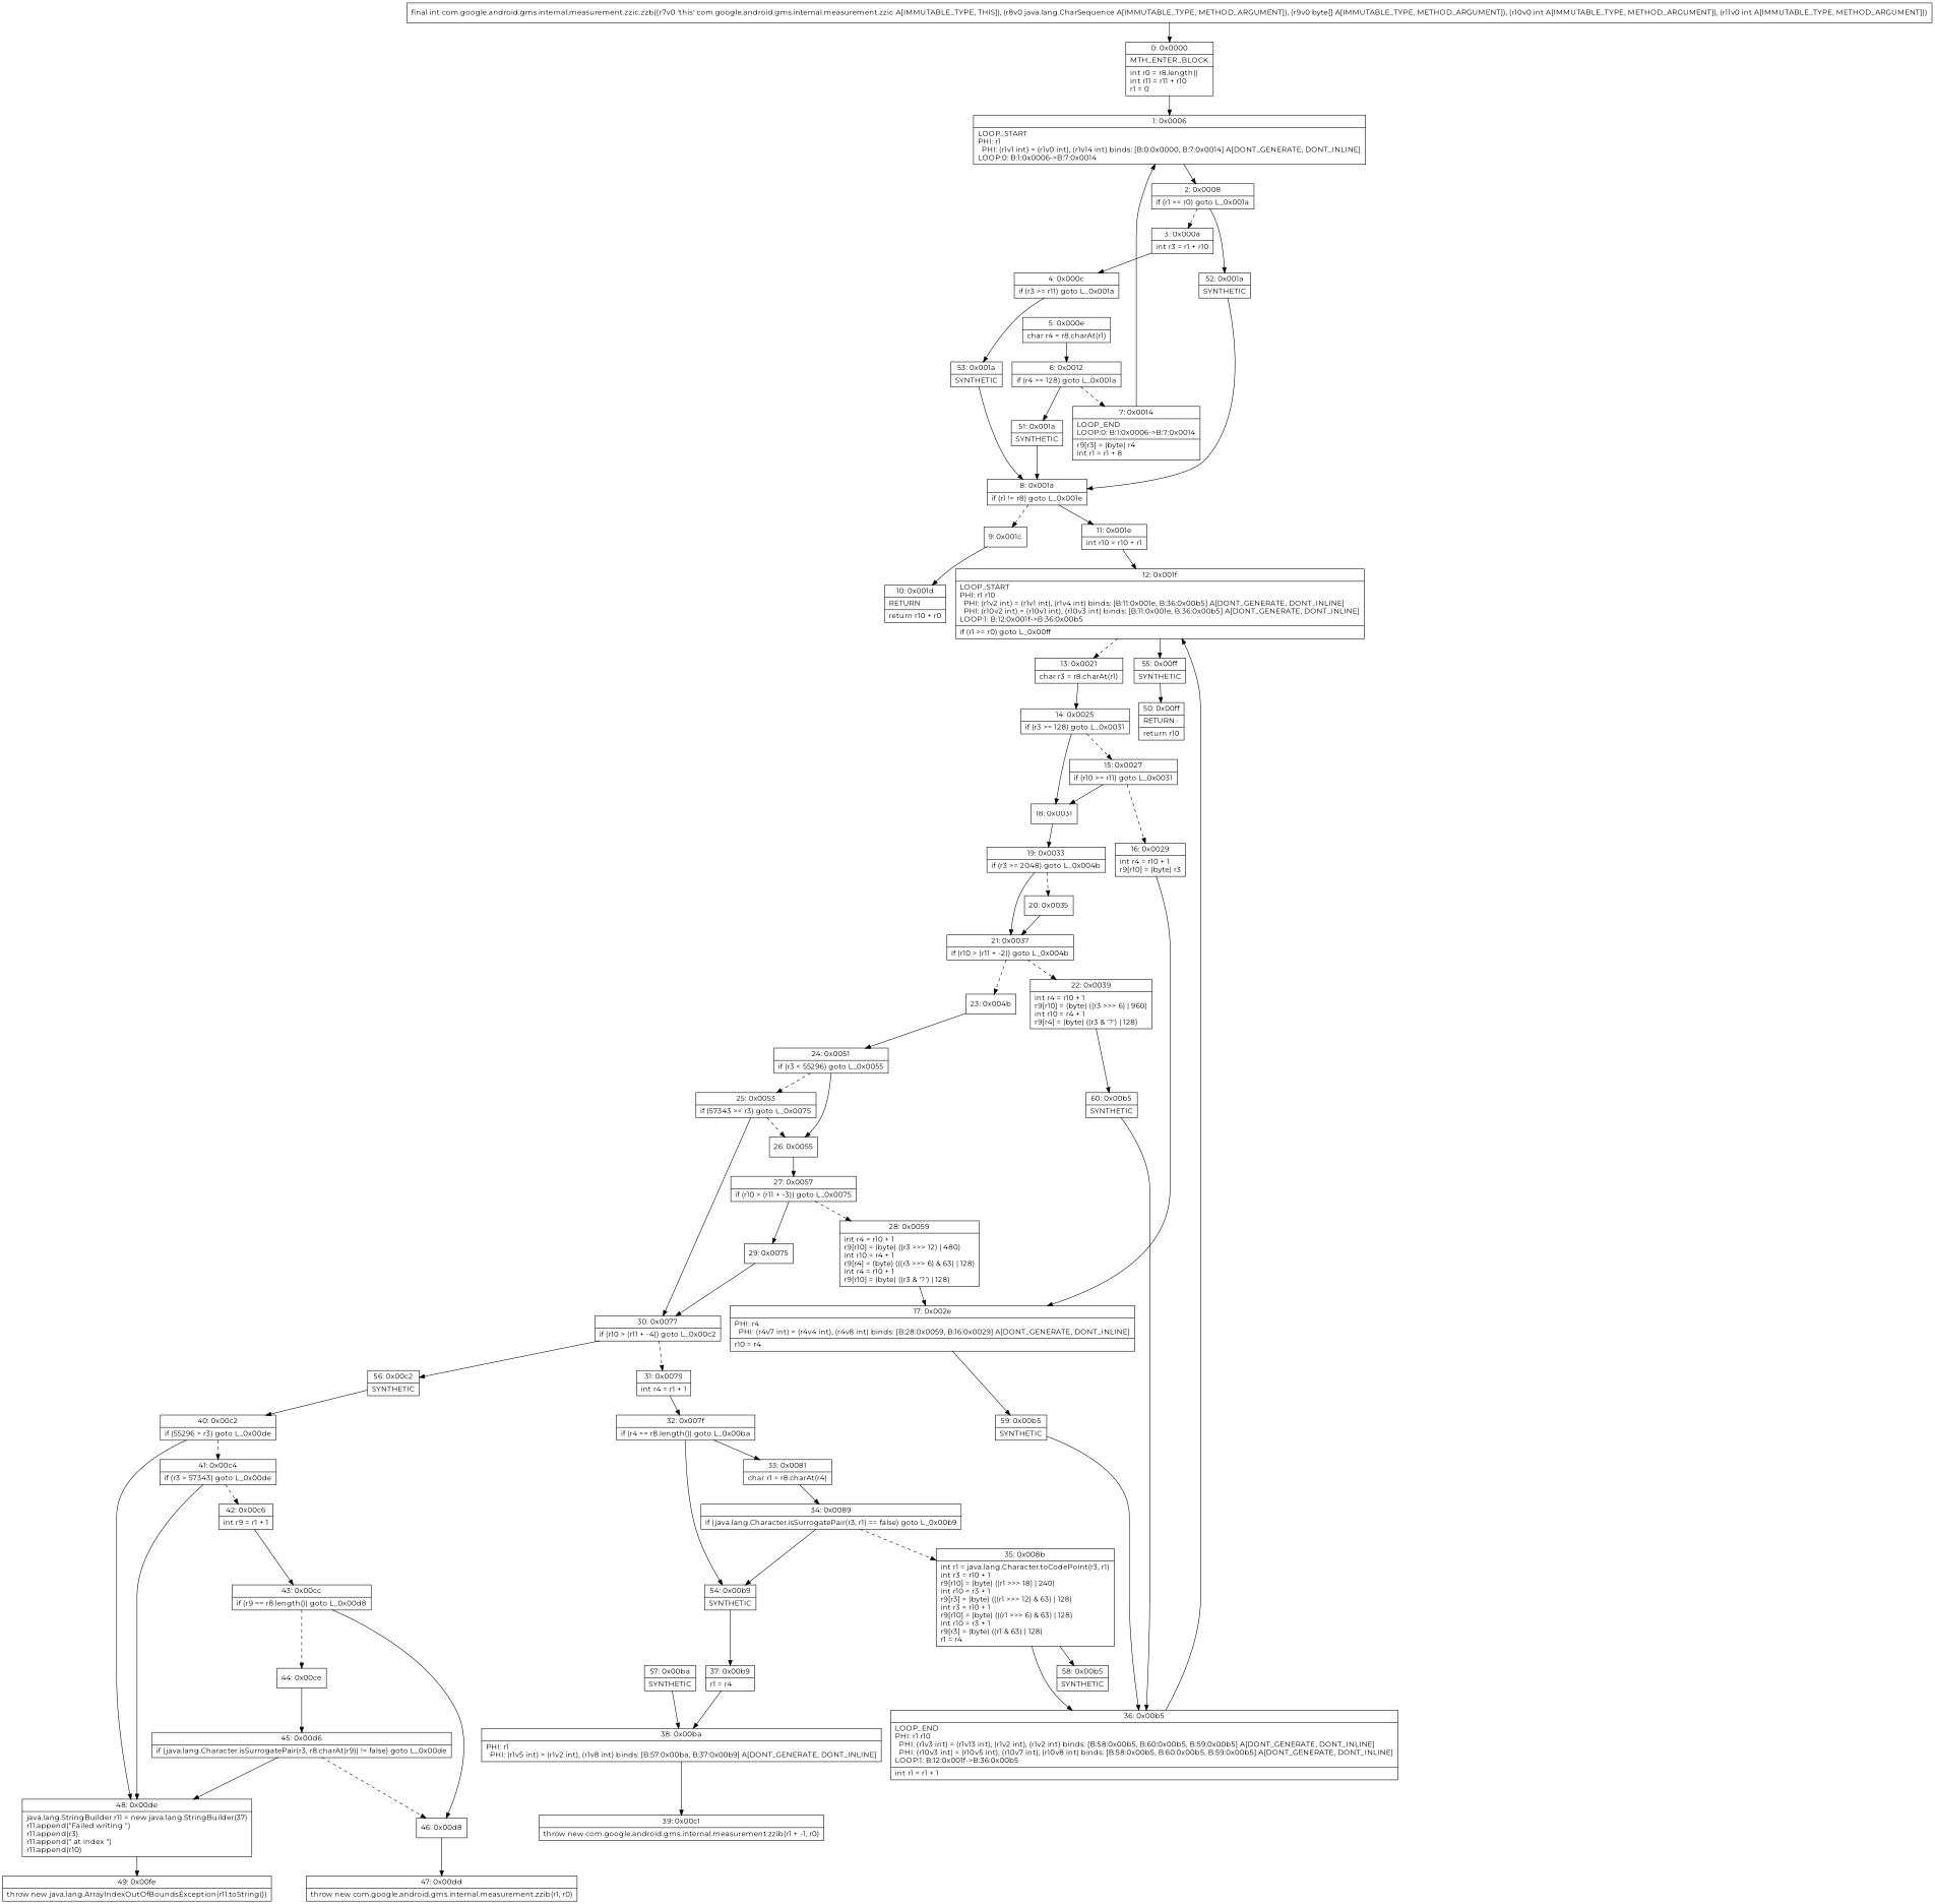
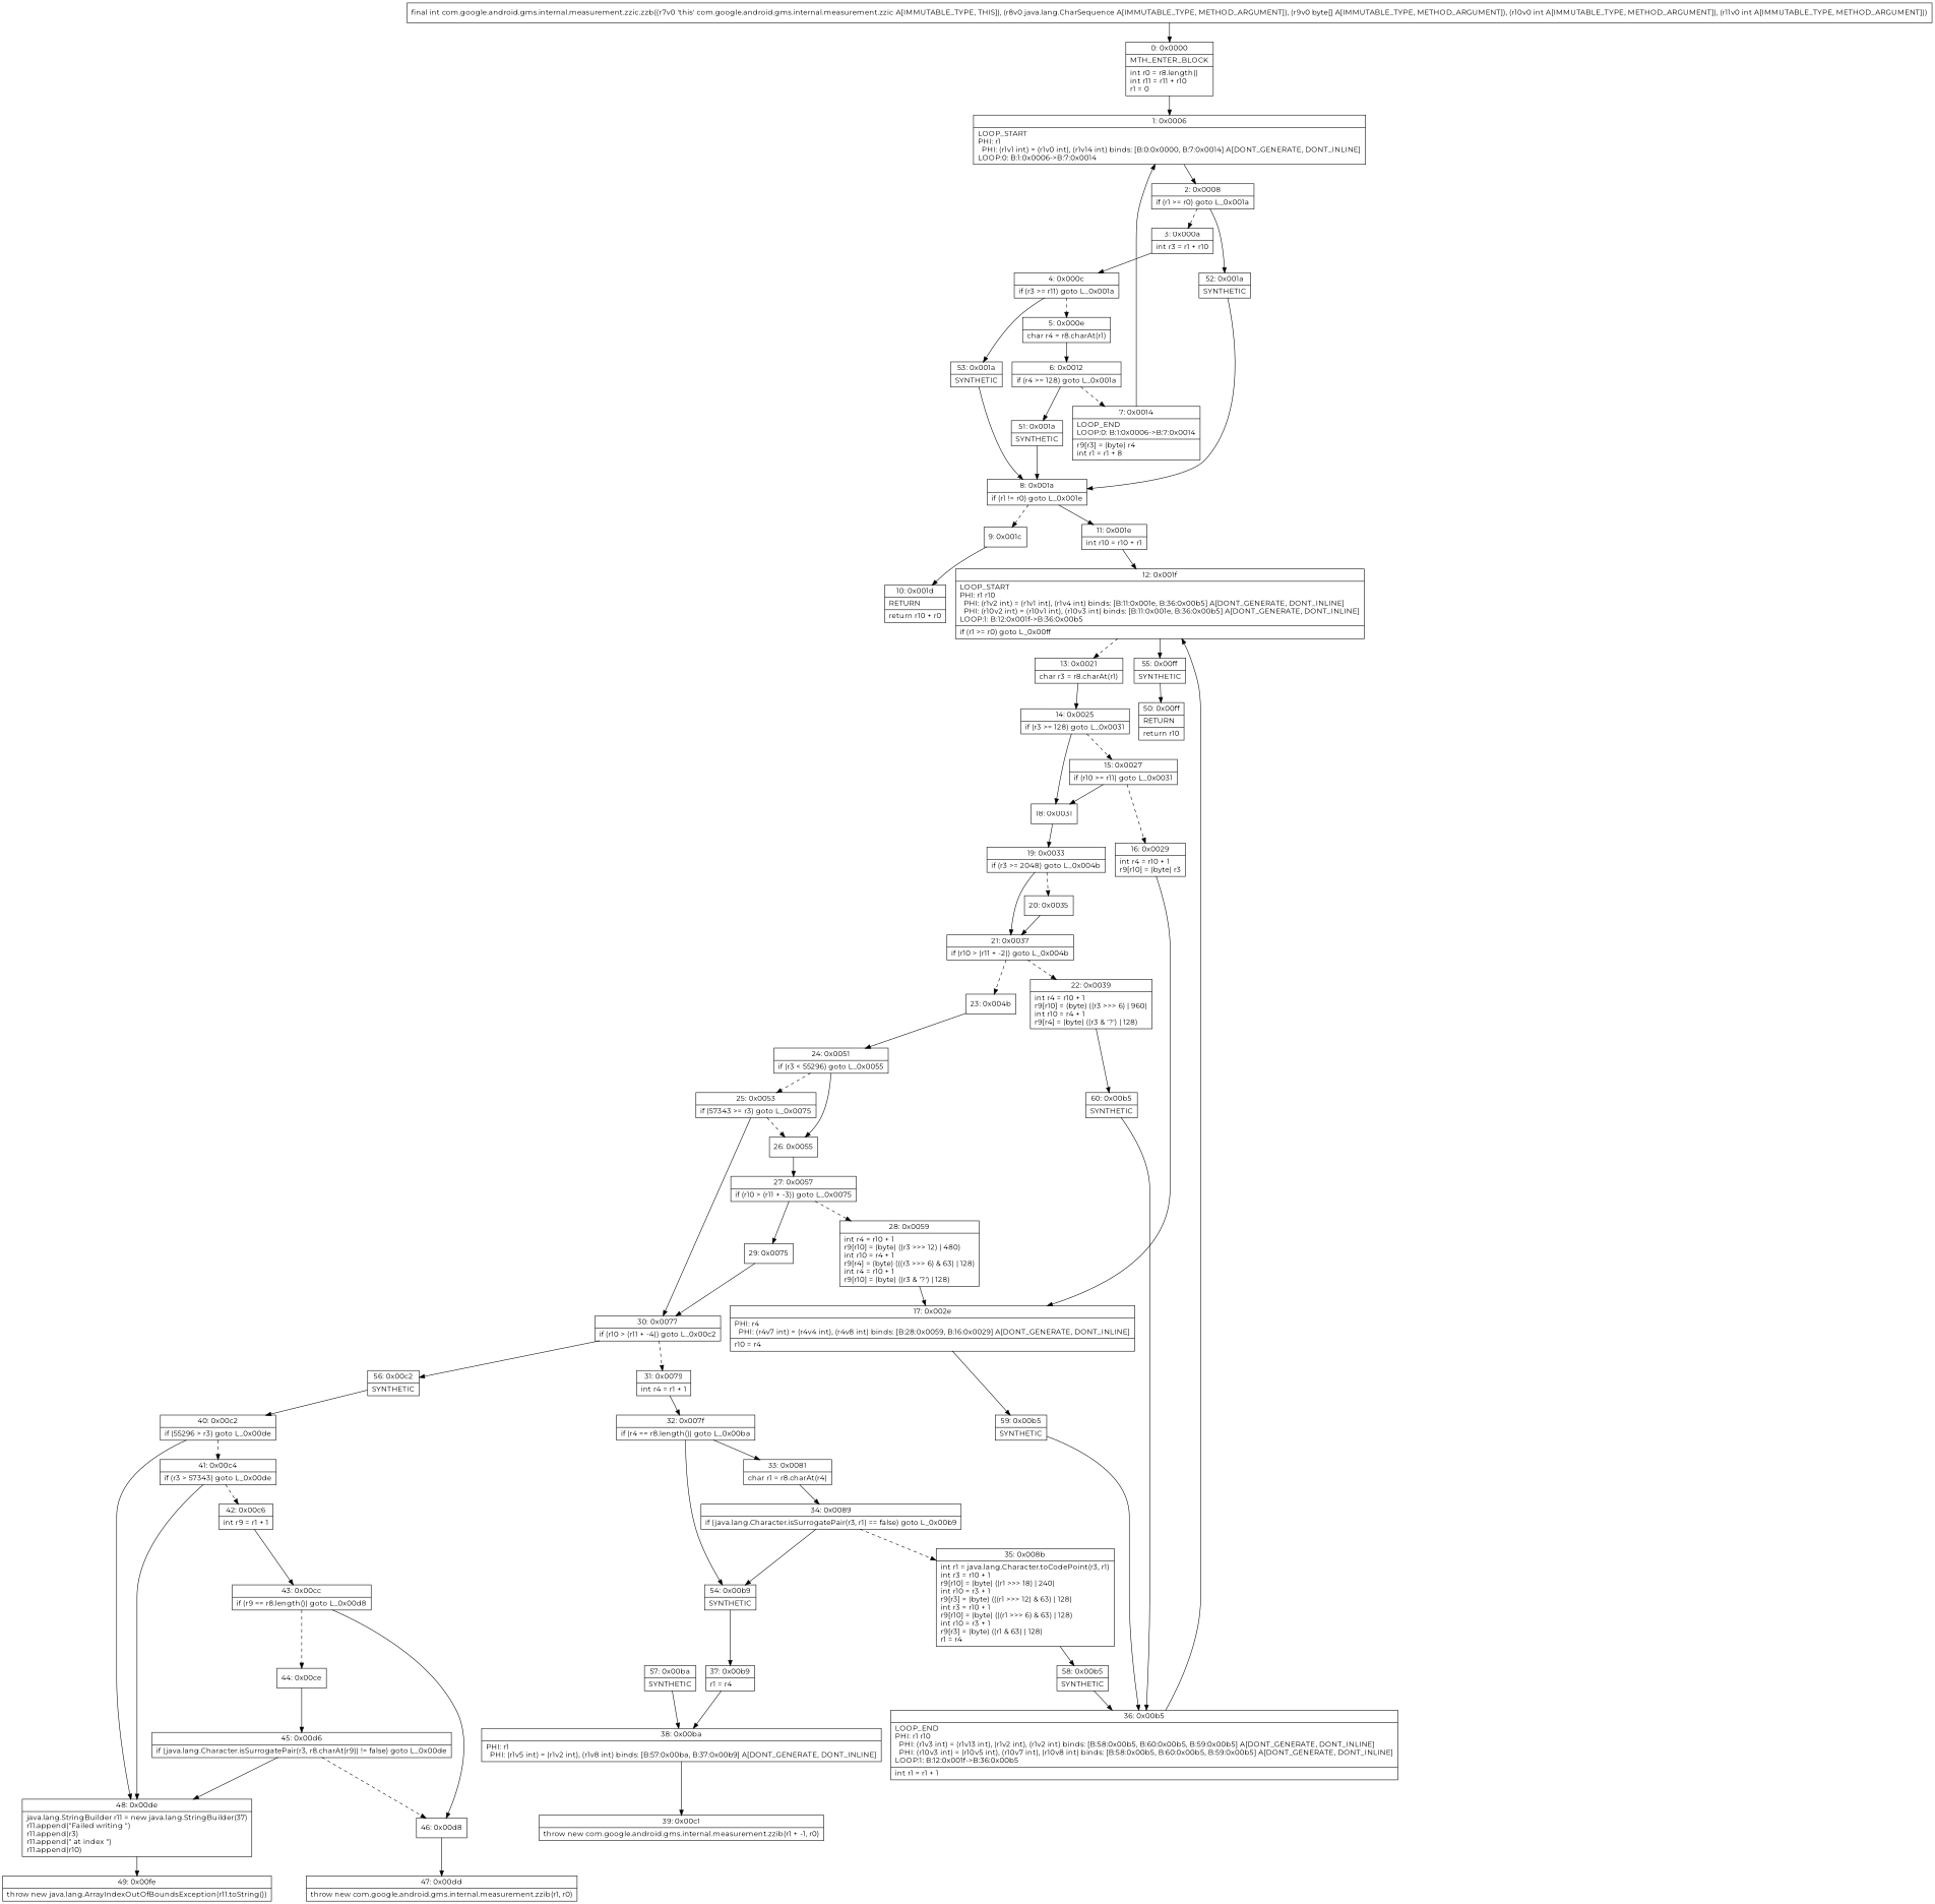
  digraph {
    fontname=Montserrat
    node [fontname=Montserrat shape=record]
    edge [fontname=Montserrat]
    n1 [label="{0\:\ 0x0000|MTH_ENTER_BLOCK\l|int r0 = r8.length()\lint r11 = r11 + r10\lr1 = 0\l}"]
    n2 [label="{1\:\ 0x0006|LOOP_START\lPHI: r1 \l  PHI: (r1v1 int) = (r1v0 int), (r1v14 int) binds: [B:0:0x0000, B:7:0x0014] A[DONT_GENERATE, DONT_INLINE]\lLOOP:0: B:1:0x0006\-\>B:7:0x0014\l}"]
    n3 [label="{2\:\ 0x0008|if (r1 \>= r0) goto L_0x001a\l}"]
    n4 [label="{3\:\ 0x000a|int r3 = r1 + r10\l}"]
    n5 [label="{52\:\ 0x001a|SYNTHETIC\l}"]
    n6 [label="{4\:\ 0x000c|if (r3 \>= r11) goto L_0x001a\l}"]
-   n7 [label="{8\:\ 0x001a|if (r1 != r8) goto L_0x001e\l}"]
+   n7 [label="{8\:\ 0x001a|if (r1 != r0) goto L_0x001e\l}"]
    n8 [label="{5\:\ 0x000e|char r4 = r8.charAt(r1)\l}"]
    n9 [label="{53\:\ 0x001a|SYNTHETIC\l}"]
    n10 [label="{6\:\ 0x0012|if (r4 \>= 128) goto L_0x001a\l}"]
    n11 [label="{7\:\ 0x0014|LOOP_END\lLOOP:0: B:1:0x0006\-\>B:7:0x0014\l|r9[r3] = (byte) r4\lint r1 = r1 + 8\l}"]
    n12 [label="{51\:\ 0x001a|SYNTHETIC\l}"]
    n13 [label="{9\:\ 0x001c}"]
    n14 [label="{11\:\ 0x001e|int r10 = r10 + r1\l}"]
    n15 [label="{10\:\ 0x001d|RETURN\l|return r10 + r0\l}"]
    n16 [label="{12\:\ 0x001f|LOOP_START\lPHI: r1 r10 \l  PHI: (r1v2 int) = (r1v1 int), (r1v4 int) binds: [B:11:0x001e, B:36:0x00b5] A[DONT_GENERATE, DONT_INLINE]\l  PHI: (r10v2 int) = (r10v1 int), (r10v3 int) binds: [B:11:0x001e, B:36:0x00b5] A[DONT_GENERATE, DONT_INLINE]\lLOOP:1: B:12:0x001f\-\>B:36:0x00b5\l|if (r1 \>= r0) goto L_0x00ff\l}"]
    n17 [label="{13\:\ 0x0021|char r3 = r8.charAt(r1)\l}"]
    n18 [label="{55\:\ 0x00ff|SYNTHETIC\l}"]
    n19 [label="{14\:\ 0x0025|if (r3 \>= 128) goto L_0x0031\l}"]
    n20 [label="{50\:\ 0x00ff|RETURN\l|return r10\l}"]
    n21 [label="{15\:\ 0x0027|if (r10 \>= r11) goto L_0x0031\l}"]
    n22 [label="{18\:\ 0x0031}"]
    n23 [label="{16\:\ 0x0029|int r4 = r10 + 1\lr9[r10] = (byte) r3\l}"]
    n24 [label="{19\:\ 0x0033|if (r3 \>= 2048) goto L_0x004b\l}"]
    n25 [label="{17\:\ 0x002e|PHI: r4 \l  PHI: (r4v7 int) = (r4v4 int), (r4v8 int) binds: [B:28:0x0059, B:16:0x0029] A[DONT_GENERATE, DONT_INLINE]\l|r10 = r4\l}"]
    n26 [label="{59\:\ 0x00b5|SYNTHETIC\l}"]
    n27 [label="{36\:\ 0x00b5|LOOP_END\lPHI: r1 r10 \l  PHI: (r1v3 int) = (r1v13 int), (r1v2 int), (r1v2 int) binds: [B:58:0x00b5, B:60:0x00b5, B:59:0x00b5] A[DONT_GENERATE, DONT_INLINE]\l  PHI: (r10v3 int) = (r10v5 int), (r10v7 int), (r10v8 int) binds: [B:58:0x00b5, B:60:0x00b5, B:59:0x00b5] A[DONT_GENERATE, DONT_INLINE]\lLOOP:1: B:12:0x001f\-\>B:36:0x00b5\l|int r1 = r1 + 1\l}"]
    n28 [label="{20\:\ 0x0035}"]
    n29 [label="{21\:\ 0x0037|if (r10 \> (r11 + \-2)) goto L_0x004b\l}"]
    n30 [label="{23\:\ 0x004b}"]
    n31 [label="{24\:\ 0x0051|if (r3 \< 55296) goto L_0x0055\l}"]
    n32 [label="{22\:\ 0x0039|int r4 = r10 + 1\lr9[r10] = (byte) ((r3 \>\>\> 6) \| 960)\lint r10 = r4 + 1\lr9[r4] = (byte) ((r3 & '?') \| 128)\l}"]
    n33 [label="{60\:\ 0x00b5|SYNTHETIC\l}"]
    n34 [label="{25\:\ 0x0053|if (57343 \>= r3) goto L_0x0075\l}"]
    n35 [label="{26\:\ 0x0055}"]
    n36 [label="{30\:\ 0x0077|if (r10 \> (r11 + \-4)) goto L_0x00c2\l}"]
    n37 [label="{27\:\ 0x0057|if (r10 \> (r11 + \-3)) goto L_0x0075\l}"]
    n38 [label="{29\:\ 0x0075}"]
    n39 [label="{28\:\ 0x0059|int r4 = r10 + 1\lr9[r10] = (byte) ((r3 \>\>\> 12) \| 480)\lint r10 = r4 + 1\lr9[r4] = (byte) (((r3 \>\>\> 6) & 63) \| 128)\lint r4 = r10 + 1\lr9[r10] = (byte) ((r3 & '?') \| 128)\l}"]
    n40 [label="{31\:\ 0x0079|int r4 = r1 + 1\l}"]
    n41 [label="{56\:\ 0x00c2|SYNTHETIC\l}"]
    n42 [label="{32\:\ 0x007f|if (r4 == r8.length()) goto L_0x00ba\l}"]
    n43 [label="{40\:\ 0x00c2|if (55296 \> r3) goto L_0x00de\l}"]
    n44 [label="{33\:\ 0x0081|char r1 = r8.charAt(r4)\l}"]
    n45 [label="{54\:\ 0x00b9|SYNTHETIC\l}"]
    n46 [label="{34\:\ 0x0089|if (java.lang.Character.isSurrogatePair(r3, r1) == false) goto L_0x00b9\l}"]
    n47 [label="{57\:\ 0x00ba|SYNTHETIC\l}"]
    n48 [label="{38\:\ 0x00ba|PHI: r1 \l  PHI: (r1v5 int) = (r1v2 int), (r1v8 int) binds: [B:57:0x00ba, B:37:0x00b9] A[DONT_GENERATE, DONT_INLINE]\l}"]
    n49 [label="{35\:\ 0x008b|int r1 = java.lang.Character.toCodePoint(r3, r1)\lint r3 = r10 + 1\lr9[r10] = (byte) ((r1 \>\>\> 18) \| 240)\lint r10 = r3 + 1\lr9[r3] = (byte) (((r1 \>\>\> 12) & 63) \| 128)\lint r3 = r10 + 1\lr9[r10] = (byte) (((r1 \>\>\> 6) & 63) \| 128)\lint r10 = r3 + 1\lr9[r3] = (byte) ((r1 & 63) \| 128)\lr1 = r4\l}"]
    n50 [label="{58\:\ 0x00b5|SYNTHETIC\l}"]
    n51 [label="{37\:\ 0x00b9|r1 = r4\l}"]
    n52 [label="{39\:\ 0x00c1|throw new com.google.android.gms.internal.measurement.zzib(r1 + \-1, r0)\l}"]
    n53 [label="{41\:\ 0x00c4|if (r3 \> 57343) goto L_0x00de\l}"]
    n54 [label="{48\:\ 0x00de|java.lang.StringBuilder r11 = new java.lang.StringBuilder(37)\lr11.append(\"Failed writing \")\lr11.append(r3)\lr11.append(\" at index \")\lr11.append(r10)\l}"]
    n55 [label="{42\:\ 0x00c6|int r9 = r1 + 1\l}"]
    n56 [label="{49\:\ 0x00fe|throw new java.lang.ArrayIndexOutOfBoundsException(r11.toString())\l}"]
    n57 [label="{43\:\ 0x00cc|if (r9 == r8.length()) goto L_0x00d8\l}"]
    n58 [label="{44\:\ 0x00ce}"]
    n59 [label="{46\:\ 0x00d8}"]
    n60 [label="{45\:\ 0x00d6|if (java.lang.Character.isSurrogatePair(r3, r8.charAt(r9)) != false) goto L_0x00de\l}"]
    n61 [label="{47\:\ 0x00dd|throw new com.google.android.gms.internal.measurement.zzib(r1, r0)\l}"]
    n62 [label="{final int com.google.android.gms.internal.measurement.zzic.zzb((r7v0 'this' com.google.android.gms.internal.measurement.zzic A[IMMUTABLE_TYPE, THIS]), (r8v0 java.lang.CharSequence A[IMMUTABLE_TYPE, METHOD_ARGUMENT]), (r9v0 byte[] A[IMMUTABLE_TYPE, METHOD_ARGUMENT]), (r10v0 int A[IMMUTABLE_TYPE, METHOD_ARGUMENT]), (r11v0 int A[IMMUTABLE_TYPE, METHOD_ARGUMENT])) }"]
    n1 -> n2
    n2 -> n3
    n3 -> n4 [style=dashed]
    n3 -> n5
    n4 -> n6
    n5 -> n7
+   n6 -> n8 [style=dashed]
    n6 -> n9
    n7 -> n13 [style=dashed]
    n7 -> n14
    n8 -> n10
    n9 -> n7
    n10 -> n11 [style=dashed]
    n10 -> n12
    n11 -> n2
    n12 -> n7
    n13 -> n15
    n14 -> n16
    n16 -> n17 [style=dashed]
    n16 -> n18
    n17 -> n19
    n18 -> n20
    n19 -> n21 [style=dashed]
    n19 -> n22
    n21 -> n22
    n21 -> n23 [style=dashed]
    n22 -> n24
    n23 -> n25
    n24 -> n28 [style=dashed]
    n24 -> n29
    n25 -> n26
    n26 -> n27
    n27 -> n16
    n28 -> n29
    n29 -> n30 [style=dashed]
    n29 -> n32 [style=dashed]
    n30 -> n31
    n31 -> n34 [style=dashed]
    n31 -> n35
    n32 -> n33
    n33 -> n27
    n34 -> n35 [style=dashed]
    n34 -> n36
    n35 -> n37
    n36 -> n40 [style=dashed]
    n36 -> n41
    n37 -> n38
    n37 -> n39 [style=dashed]
    n38 -> n36
    n39 -> n25
    n40 -> n42
    n41 -> n43
    n42 -> n44 [style=solid]
    n42 -> n45
    n43 -> n53 [style=dashed]
    n43 -> n54
    n44 -> n46
    n45 -> n51
    n46 -> n45
    n46 -> n49 [style=dashed]
    n47 -> n48
    n48 -> n52
    n49 -> n50
-   n49 -> n27
+   n50 -> n27
    n51 -> n48
    n53 -> n54
    n53 -> n55 [style=dashed]
    n54 -> n56
    n55 -> n57
    n57 -> n58 [style=dashed]
    n57 -> n59
    n58 -> n60
    n59 -> n61
    n60 -> n54
    n60 -> n59 [style=dashed]
    n62 -> n1
  }
